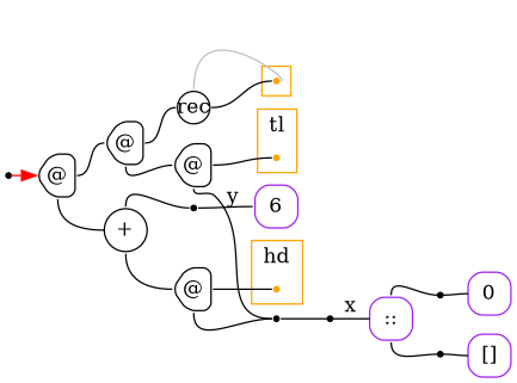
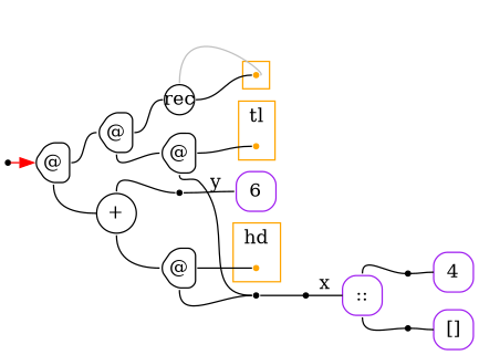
  digraph {
    labeldistance=0
    nodesep=.175
    rankdir=LR
    ranksep=.175
    node [fixedsize=true orientation=90 shape=point style=rounded]
    edge [arrowhead=none arrowtail=none headport=w tailport=e]
    ndcluster_nd395 [color=orange style=""]
    ndcluster_nd338 [color=orange style=""]
    ndcluster_nd347 [color=orange style=""]
    nd1 [orientation="" style=""]
    n5 [color="#000000" height=.4 label="@" shape=house width=.4]
-   n6 [color=purple height=.4 label=0 shape=square width=.4]
+   n6 [color=purple height=.4 label=4 shape=square width=.4]
    n7 [color=purple height=.4 label="[]" shape=square width=.4]
    n8 [color=purple height=.4 label="::" shape=square width=.4]
    n9 [label=" "]
    n10 [label=" "]
    n11 [color=purple height=.4 label=6 shape=square width=.4]
    n12 [color="#000000" height=.3 label=rec shape=circle width=.3 orientation=""]
    n13 [color="#000000" height=.4 label="@" shape=house width=.4]
    n14 [color="#000000" height=.4 label="+" shape=circle width=.4 orientation=""]
    n15 [color="#000000" height=.4 label="@" shape=house width=.4]
    n16 [label=" "]
    n17 [color="#000000" height=.4 label="@" shape=house width=.4]
    n18 [label=" "]
    n19 [label=" "]
    subgraph cluster_1 {
      color=orange
      style=fill
      ndcluster_nd395
    }
    subgraph cluster_2 {
      color=orange
      label=tl
      style=fill
      ndcluster_nd338
    }
    subgraph cluster_3 {
      color=orange
      label=hd
      style=fill
      ndcluster_nd347
    }
    nd1 -> n5 [arrowhead=normal color=red]
    n5 -> n13
    n5 -> n14 [tailport=s]
    n8 -> n9 [tailport=n]
    n8 -> n10 [tailport=s]
    n9 -> n6
    n10 -> n7
    n12 -> ndcluster_nd395 [color=grey dir=back headport=e tailport=n]
    n12 -> ndcluster_nd395
    n13 -> n12 [color=black]
    n13 -> n15 [tailport=s]
    n14 -> n17 [tailport=s]
    n14 -> n18 [tailport=n]
    n15 -> ndcluster_nd338
    n15 -> n16 [tailport=s]
    n16 -> n19
    n17 -> ndcluster_nd347
    n17 -> n16 [tailport=s]
    n18 -> n11 [label=y]
    n19 -> n8 [label=x]
  }
